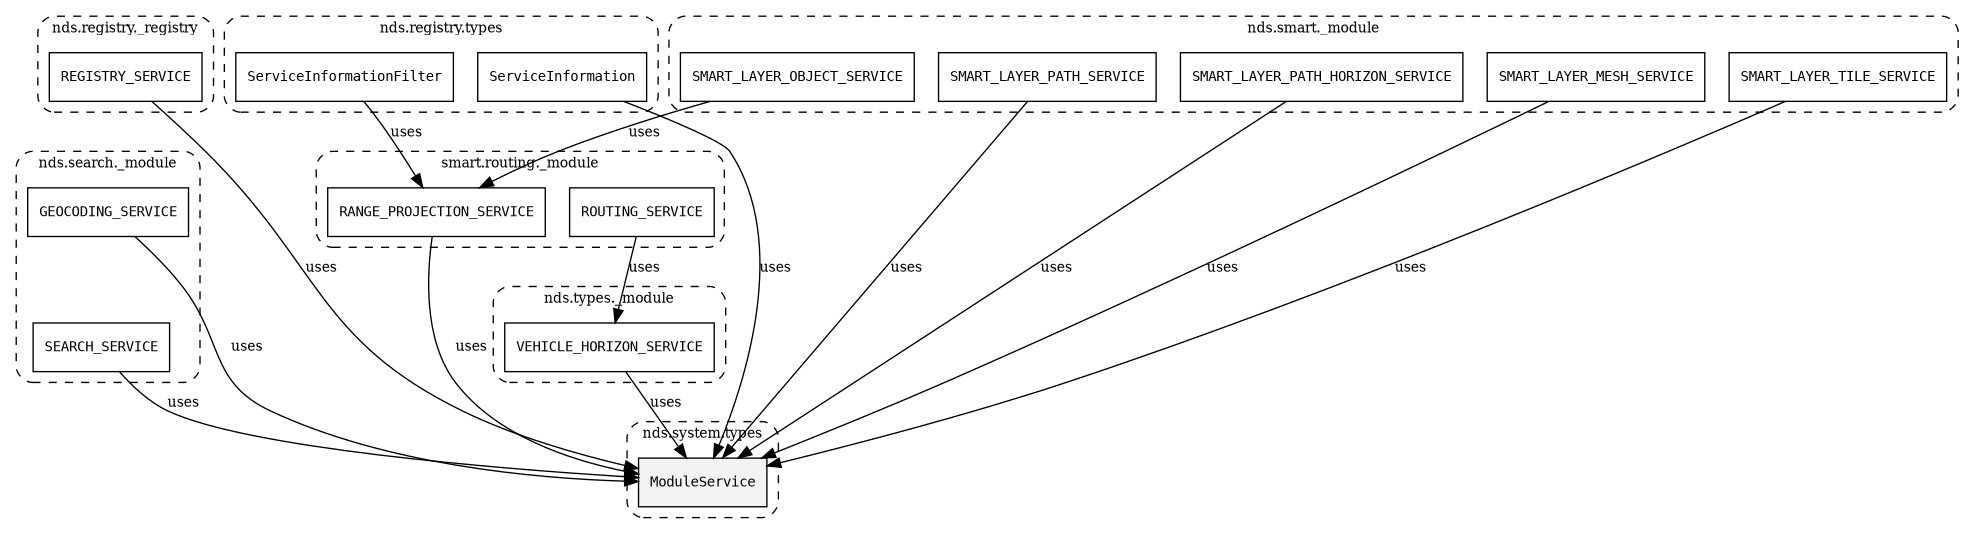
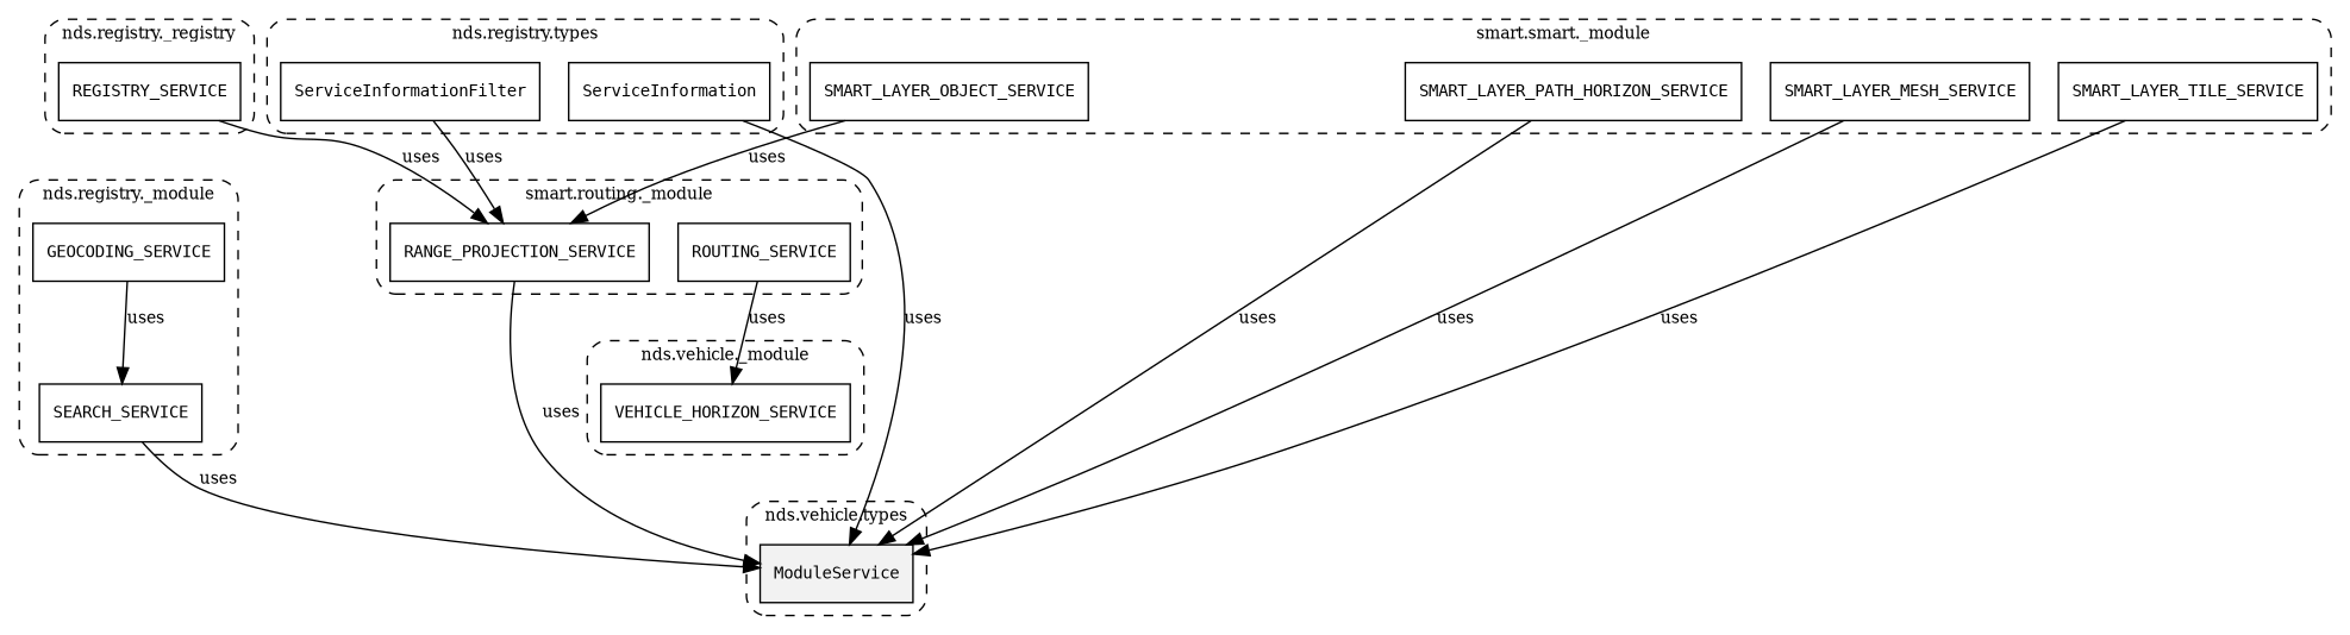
  digraph {
    fontsize=10
    rankdir=TB
    node [fontsize=10 shape=box]
    edge [fontsize=10]
    n1 [fillcolor="#0000000D" label=<<font face="monospace"><table align="center" border="0" cellspacing="0" cellpadding="0"><tr><td href="../../../content/packages/nds.system.types.html#Subtype-ModuleService" title="Subtype defined in nds.system.types">ModuleService</td></tr></table></font>> style=filled]
    n2 [label=<<font face="monospace"><table align="center" border="0" cellspacing="0" cellpadding="0"><tr><td href="../../../content/packages/nds.registry._module.html#Constant-REGISTRY_SERVICE" title="Constant defined in nds.registry._module">REGISTRY_SERVICE</td></tr></table></font>>]
    n3 [label=<<font face="monospace"><table align="center" border="0" cellspacing="0" cellpadding="0"><tr><td href="../../../content/packages/nds.registry.node.html#Structure-ServiceInformation" title="Structure defined in nds.registry.node">ServiceInformation</td></tr></table></font>>]
    n4 [label=<<font face="monospace"><table align="center" border="0" cellspacing="0" cellpadding="0"><tr><td href="../../../content/packages/nds.registry.node.html#Structure-ServiceInformationFilter" title="Structure defined in nds.registry.node">ServiceInformationFilter</td></tr></table></font>>]
    n5 [label=<<font face="monospace"><table align="center" border="0" cellspacing="0" cellpadding="0"><tr><td href="../../../content/packages/nds.search._module.html#Constant-SEARCH_SERVICE" title="Constant defined in nds.search._module">SEARCH_SERVICE</td></tr></table></font>>]
    n6 [label=<<font face="monospace"><table align="center" border="0" cellspacing="0" cellpadding="0"><tr><td href="../../../content/packages/nds.search._module.html#Constant-GEOCODING_SERVICE" title="Constant defined in nds.search._module">GEOCODING_SERVICE</td></tr></table></font>>]
    n7 [label=<<font face="monospace"><table align="center" border="0" cellspacing="0" cellpadding="0"><tr><td href="../../../content/packages/nds.routing._module.html#Constant-ROUTING_SERVICE" title="Constant defined in nds.routing._module">ROUTING_SERVICE</td></tr></table></font>>]
    n8 [label=<<font face="monospace"><table align="center" border="0" cellspacing="0" cellpadding="0"><tr><td href="../../../content/packages/nds.routing._module.html#Constant-RANGE_PROJECTION_SERVICE" title="Constant defined in nds.routing._module">RANGE_PROJECTION_SERVICE</td></tr></table></font>>]
    n9 [label=<<font face="monospace"><table align="center" border="0" cellspacing="0" cellpadding="0"><tr><td href="../../../content/packages/nds.vehicle._module.html#Constant-VEHICLE_HORIZON_SERVICE" title="Constant defined in nds.vehicle._module">VEHICLE_HORIZON_SERVICE</td></tr></table></font>>]
    n10 [label=<<font face="monospace"><table align="center" border="0" cellspacing="0" cellpadding="0"><tr><td href="../../../content/packages/nds.smart._module.html#Constant-SMART_LAYER_TILE_SERVICE" title="Constant defined in nds.smart._module">SMART_LAYER_TILE_SERVICE</td></tr></table></font>>]
    n11 [label=<<font face="monospace"><table align="center" border="0" cellspacing="0" cellpadding="0"><tr><td href="../../../content/packages/nds.smart._module.html#Constant-SMART_LAYER_OBJECT_SERVICE" title="Constant defined in nds.smart._module">SMART_LAYER_OBJECT_SERVICE</td></tr></table></font>>]
-   n12 [label=<<font face="monospace"><table align="center" border="0" cellspacing="0" cellpadding="0"><tr><td href="../../../content/packages/nds.smart._module.html#Constant-SMART_LAYER_PATH_SERVICE" title="Constant defined in nds.smart._module">SMART_LAYER_PATH_SERVICE</td></tr></table></font>>]
    n13 [label=<<font face="monospace"><table align="center" border="0" cellspacing="0" cellpadding="0"><tr><td href="../../../content/packages/nds.smart._module.html#Constant-SMART_LAYER_PATH_HORIZON_SERVICE" title="Constant defined in nds.smart._module">SMART_LAYER_PATH_HORIZON_SERVICE</td></tr></table></font>>]
    n14 [label=<<font face="monospace"><table align="center" border="0" cellspacing="0" cellpadding="0"><tr><td href="../../../content/packages/nds.smart._module.html#Constant-SMART_LAYER_MESH_SERVICE" title="Constant defined in nds.smart._module">SMART_LAYER_MESH_SERVICE</td></tr></table></font>>]
    subgraph cluster_1 {
-     label="nds.system.types"
+     label="nds.vehicle.types"
      style="dashed, rounded"
      n1
    }
    subgraph cluster_2 {
      label="nds.registry._registry"
      style="dashed, rounded"
      n2
    }
    subgraph cluster_3 {
      label="nds.registry.types"
      style="dashed, rounded"
      n3
      n4
    }
    subgraph cluster_4 {
-     label="nds.search._module"
+     label="nds.registry._module"
      style="dashed, rounded"
      n5
      n6
    }
    subgraph cluster_5 {
      label="smart.routing._module"
      style="dashed, rounded"
      n7
      n8
    }
    subgraph cluster_6 {
-     label="nds.types._module"
+     label="nds.vehicle._module"
      style="dashed, rounded"
      n9
    }
    subgraph cluster_7 {
-     label="nds.smart._module"
+     label="smart.smart._module"
      style="dashed, rounded"
      n10
      n11
-     n12
      n13
      n14
    }
-   n2 -> n1 [label=uses]
+   n2 -> n8 [label=uses]
    n3 -> n1 [label=uses]
    n4 -> n8 [label=uses]
    n5 -> n1 [label=uses]
-   n6 -> n1 [label=uses]
+   n6 -> n5 [label=uses]
    n7 -> n9 [label=uses]
    n8 -> n1 [label=uses]
-   n9 -> n1 [label=uses]
    n10 -> n1 [label=uses]
    n11 -> n8 [label=uses]
-   n12 -> n1 [label=uses]
    n13 -> n1 [label=uses]
    n14 -> n1 [label=uses]
  }
